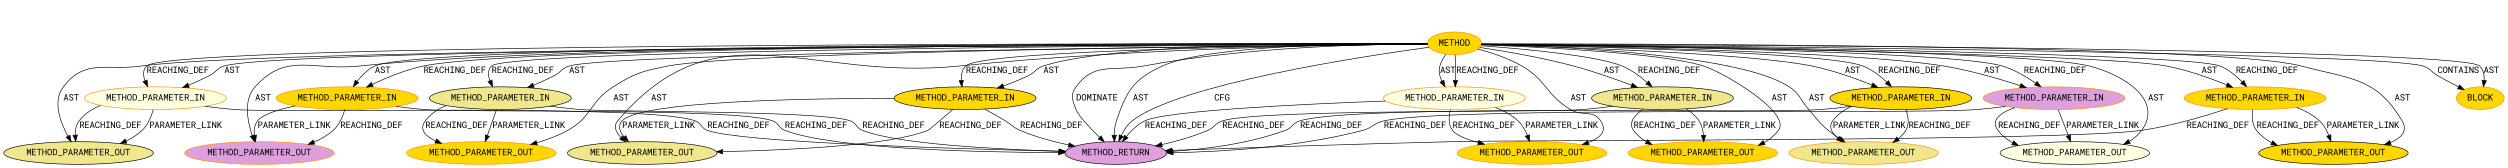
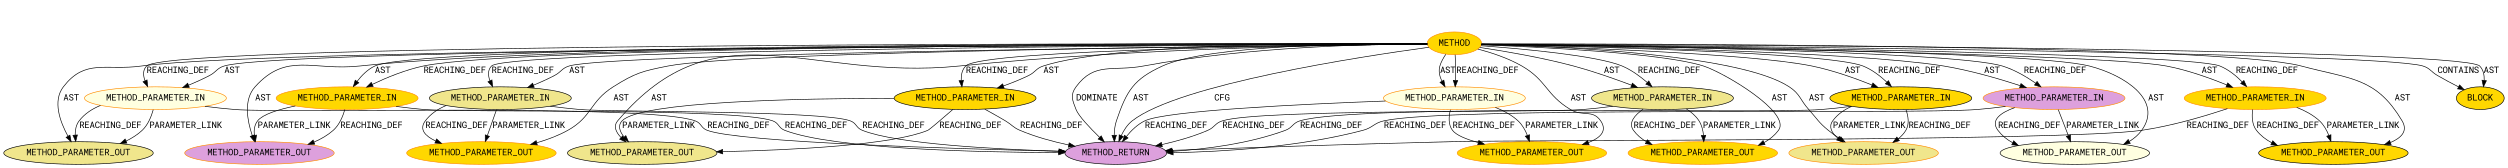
  digraph {
    fontname="Roboto Mono"
    node [CODE=p1 EVALUATION_STRATEGY=BY_VALUE IS_VARIADIC=false ORDER=1 TYPE_FULL_NAME=ANY color=darkorange fillcolor=gold fontname="Roboto Mono" style=filled]
    edge [fontname="Roboto Mono"]
    n1 [INDEX=1 NAME=p1 fillcolor=lightyellow label=METHOD_PARAMETER_IN]
    n2 [CODE=RET ORDER=2 color=black fillcolor=plum label=METHOD_RETURN IS_VARIADIC=""]
    n3 [INDEX=1 NAME=p1 color=black fillcolor=khaki label=METHOD_PARAMETER_OUT]
    n4 [CODE=p8 INDEX=8 NAME=p8 ORDER=8 label=METHOD_PARAMETER_IN]
    n5 [CODE=p8 INDEX=8 NAME=p8 ORDER=8 fillcolor=plum label=METHOD_PARAMETER_OUT]
    n6 [CODE=p2 INDEX=2 NAME=p2 ORDER=2 color=black fillcolor=khaki label=METHOD_PARAMETER_IN]
    n7 [CODE=p2 INDEX=2 NAME=p2 ORDER=2 label=METHOD_PARAMETER_OUT]
    n8 [CODE=p3 INDEX=3 NAME=p3 ORDER=3 color=black label=METHOD_PARAMETER_IN]
    n9 [CODE=p3 INDEX=3 NAME=p3 ORDER=3 color=black fillcolor=khaki label=METHOD_PARAMETER_OUT]
    n10 [AST_PARENT_FULL_NAME="<global>" AST_PARENT_TYPE=NAMESPACE_BLOCK CODE="<empty>" FILENAME="<empty>" FULL_NAME=handle_auth_done IS_EXTERNAL=true NAME=handle_auth_done ORDER=0 label=METHOD EVALUATION_STRATEGY="" IS_VARIADIC="" TYPE_FULL_NAME=""]
    n11 [CODE=p7 INDEX=7 NAME=p7 ORDER=7 label=METHOD_PARAMETER_OUT]
    n12 [CODE=p9 INDEX=9 NAME=p9 ORDER=9 fillcolor=lightyellow label=METHOD_PARAMETER_IN]
    n13 [CODE=p9 INDEX=9 NAME=p9 ORDER=9 label=METHOD_PARAMETER_OUT]
    n14 [CODE=p7 INDEX=7 NAME=p7 ORDER=7 color=black fillcolor=khaki label=METHOD_PARAMETER_IN]
    n15 [CODE=p4 INDEX=4 NAME=p4 ORDER=4 color=black label=METHOD_PARAMETER_IN]
    n16 [CODE=p4 INDEX=4 NAME=p4 ORDER=4 fillcolor=khaki label=METHOD_PARAMETER_OUT]
    n17 [CODE=p6 INDEX=6 NAME=p6 ORDER=6 color=black fillcolor=lightyellow label=METHOD_PARAMETER_OUT]
    n18 [CODE=p5 INDEX=5 NAME=p5 ORDER=5 color=black label=METHOD_PARAMETER_OUT]
    n19 [CODE=p6 INDEX=6 NAME=p6 ORDER=6 fillcolor=plum label=METHOD_PARAMETER_IN]
    n20 [CODE=p5 INDEX=5 NAME=p5 ORDER=5 label=METHOD_PARAMETER_IN]
-   n21 [ARGUMENT_INDEX=1 CODE="<empty>" label=BLOCK EVALUATION_STRATEGY="" IS_VARIADIC=""]
+   n21 [ARGUMENT_INDEX=1 CODE="<empty>" color=black label=BLOCK EVALUATION_STRATEGY="" IS_VARIADIC=""]
    n1 -> n2 [VARIABLE=p1 label=REACHING_DEF]
    n1 -> n3 [VARIABLE=p1 label=REACHING_DEF]
    n1 -> n3 [label=PARAMETER_LINK]
    n4 -> n2 [VARIABLE=p8 label=REACHING_DEF]
    n4 -> n5 [VARIABLE=p8 label=REACHING_DEF]
    n4 -> n5 [label=PARAMETER_LINK]
    n6 -> n2 [VARIABLE=p2 label=REACHING_DEF]
    n6 -> n7 [VARIABLE=p2 label=REACHING_DEF]
    n6 -> n7 [label=PARAMETER_LINK]
    n8 -> n2 [VARIABLE=p3 label=REACHING_DEF]
    n8 -> n9 [VARIABLE=p3 label=REACHING_DEF]
    n8 -> n9 [label=PARAMETER_LINK]
    n10 -> n1 [label=REACHING_DEF]
    n10 -> n1 [label=AST]
    n10 -> n2 [label=AST]
    n10 -> n2 [label=CFG]
    n10 -> n2 [label=DOMINATE]
    n10 -> n3 [label=AST]
    n10 -> n4 [label=AST]
    n10 -> n4 [label=REACHING_DEF]
    n10 -> n5 [label=AST]
    n10 -> n6 [label=REACHING_DEF]
    n10 -> n6 [label=AST]
    n10 -> n7 [label=AST]
    n10 -> n8 [label=REACHING_DEF]
    n10 -> n8 [label=AST]
    n10 -> n9 [label=AST]
    n10 -> n11 [label=AST]
    n10 -> n12 [label=AST]
    n10 -> n12 [label=REACHING_DEF]
    n10 -> n13 [label=AST]
    n10 -> n14 [label=AST]
    n10 -> n14 [label=REACHING_DEF]
    n10 -> n15 [label=AST]
    n10 -> n15 [label=REACHING_DEF]
    n10 -> n16 [label=AST]
    n10 -> n17 [label=AST]
    n10 -> n18 [label=AST]
    n10 -> n19 [label=AST]
    n10 -> n19 [label=REACHING_DEF]
    n10 -> n20 [label=AST]
    n10 -> n20 [label=REACHING_DEF]
    n10 -> n21 [label=CONTAINS]
    n10 -> n21 [label=AST]
    n12 -> n2 [VARIABLE=p9 label=REACHING_DEF]
    n12 -> n13 [label=PARAMETER_LINK]
    n12 -> n13 [VARIABLE=p9 label=REACHING_DEF]
    n14 -> n2 [VARIABLE=p7 label=REACHING_DEF]
    n14 -> n11 [label=PARAMETER_LINK]
    n14 -> n11 [VARIABLE=p7 label=REACHING_DEF]
    n15 -> n2 [VARIABLE=p4 label=REACHING_DEF]
    n15 -> n16 [label=PARAMETER_LINK]
    n15 -> n16 [VARIABLE=p4 label=REACHING_DEF]
    n19 -> n2 [VARIABLE=p6 label=REACHING_DEF]
    n19 -> n17 [label=PARAMETER_LINK]
    n19 -> n17 [VARIABLE=p6 label=REACHING_DEF]
    n20 -> n2 [VARIABLE=p5 label=REACHING_DEF]
    n20 -> n18 [VARIABLE=p5 label=REACHING_DEF]
    n20 -> n18 [label=PARAMETER_LINK]
  }
